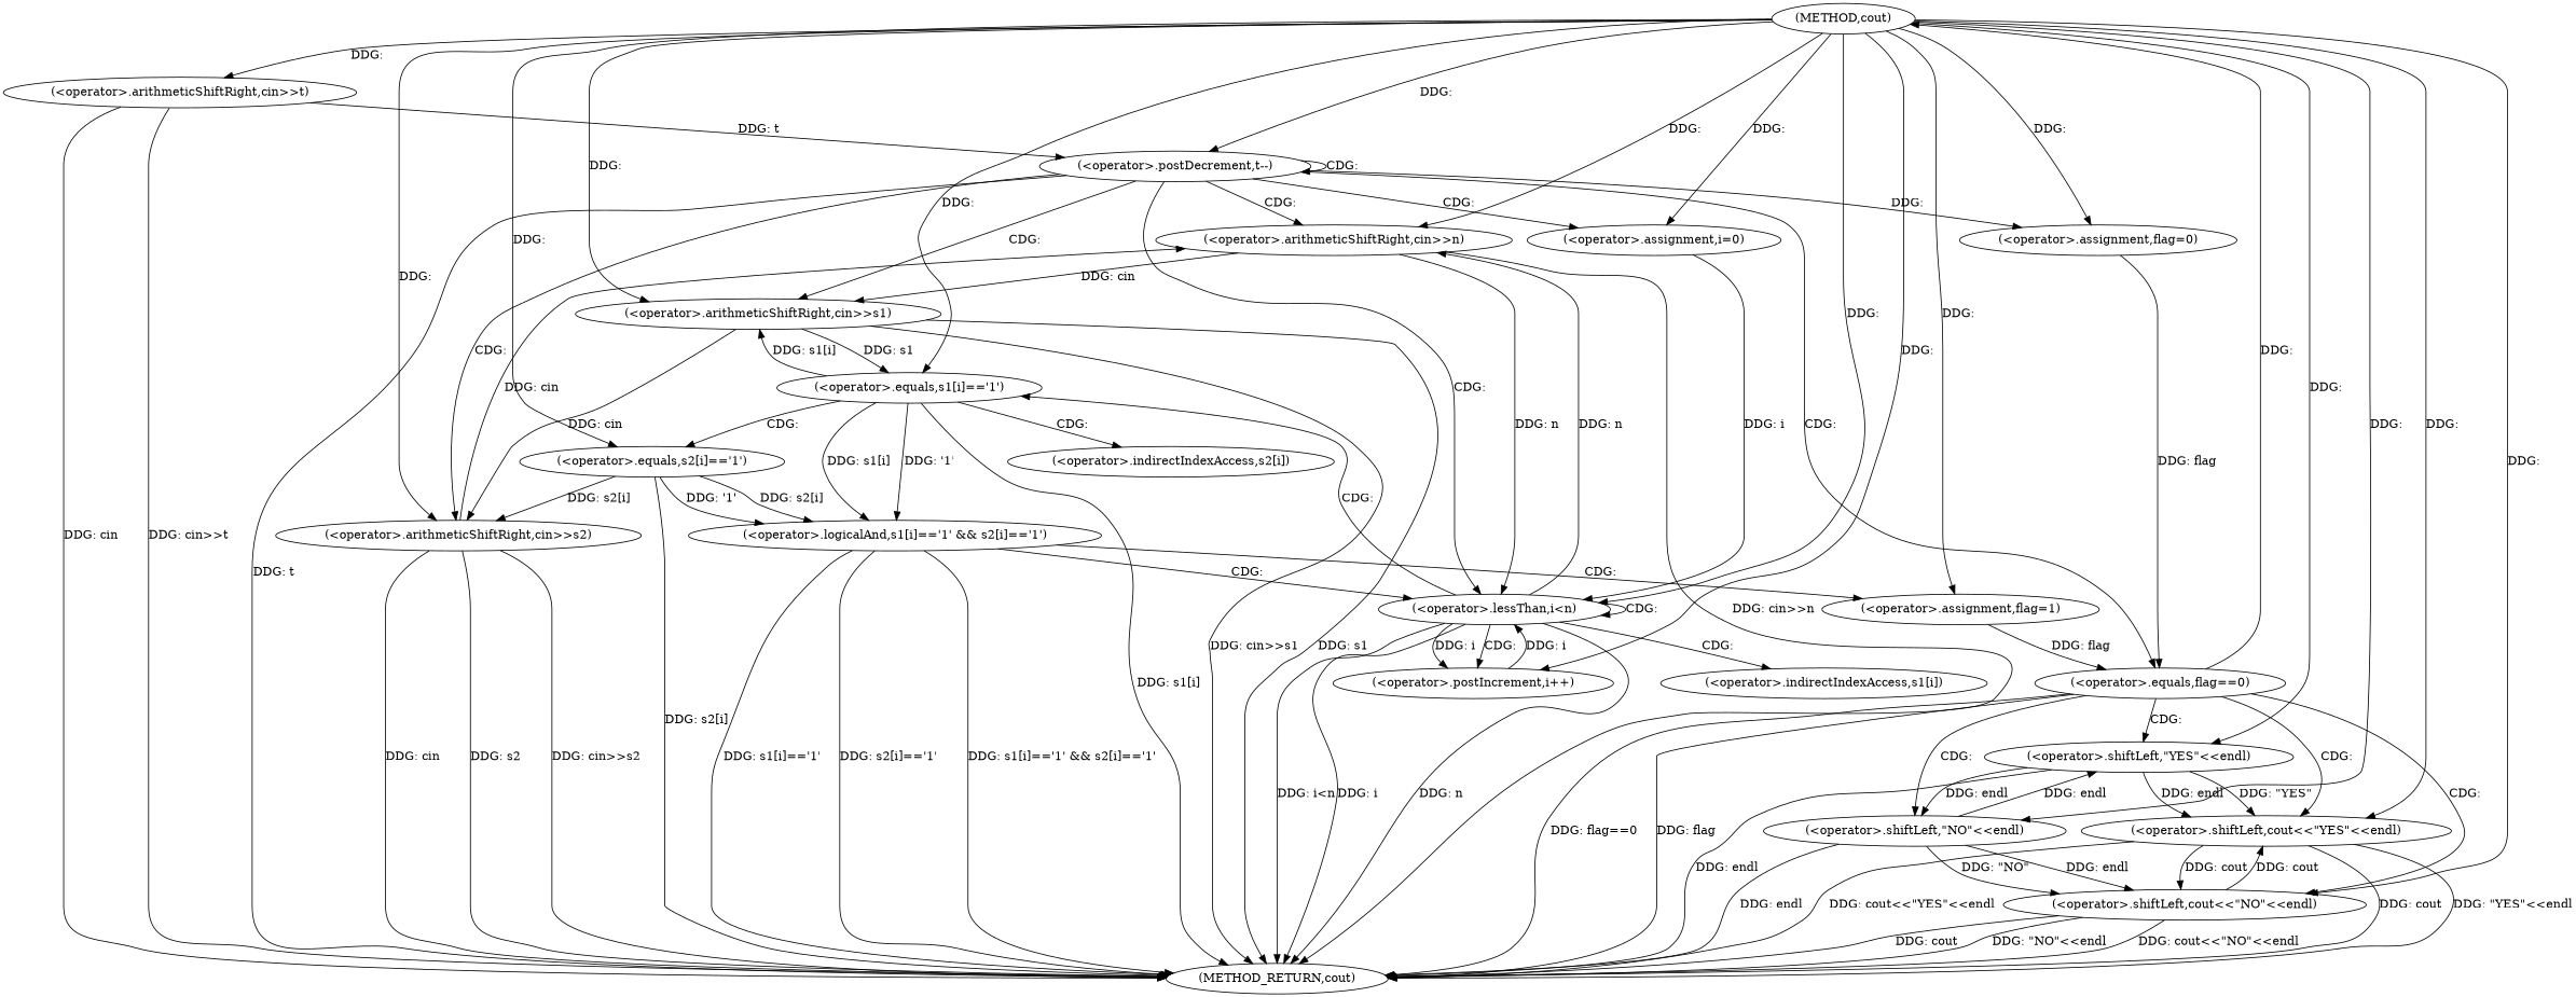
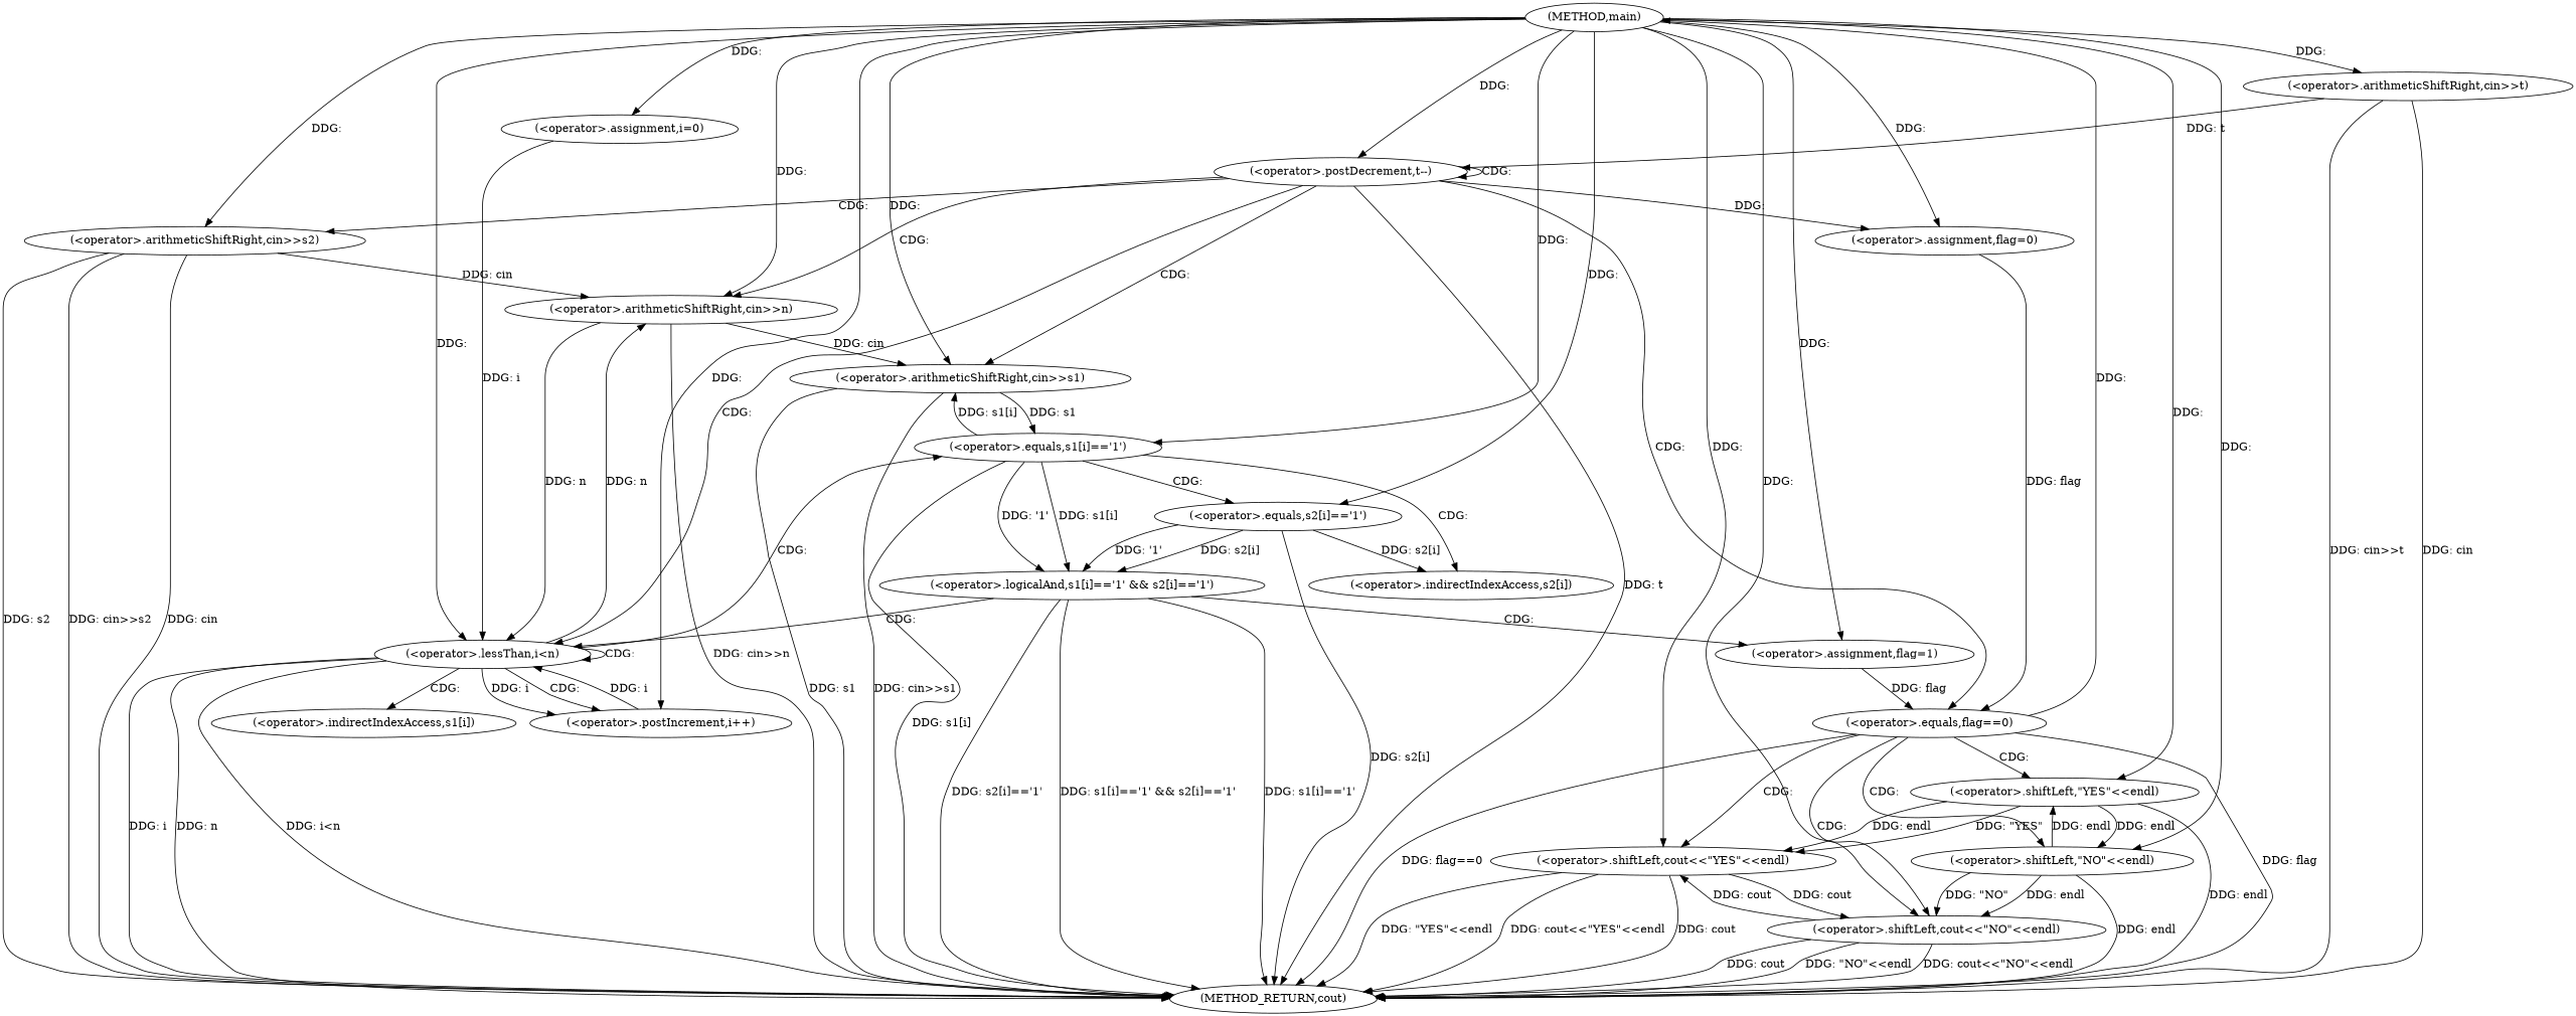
  digraph {
-   n1 [label="(METHOD,cout)"]
+   n1 [label="(METHOD,main)"]
    n2 [label="(<operator>.arithmeticShiftRight,cin>>t)"]
    n3 [label="(<operator>.postDecrement,t--)"]
    n4 [label="(<operator>.arithmeticShiftRight,cin>>n)"]
    n5 [label="(<operator>.arithmeticShiftRight,cin>>s1)"]
    n6 [label="(<operator>.arithmeticShiftRight,cin>>s2)"]
    n7 [label="(<operator>.assignment,flag=0)"]
    n8 [label="(<operator>.assignment,i=0)"]
    n9 [label="(<operator>.lessThan,i<n)"]
    n10 [label="(<operator>.postIncrement,i++)"]
    n11 [label="(<operator>.shiftLeft,cout<<\"YES\"<<endl)"]
    n12 [label="(<operator>.shiftLeft,cout<<\"NO\"<<endl)"]
    n13 [label="(<operator>.assignment,flag=1)"]
    n14 [label="(<operator>.shiftLeft,\"YES\"<<endl)"]
    n15 [label="(<operator>.shiftLeft,\"NO\"<<endl)"]
    n16 [label="(<operator>.equals,s1[i]=='1')"]
    n17 [label="(<operator>.equals,s2[i]=='1')"]
    n18 [label="(METHOD_RETURN,cout)"]
    n19 [label="(<operator>.equals,flag==0)"]
    n20 [label="(<operator>.indirectIndexAccess,s1[i])"]
    n21 [label="(<operator>.logicalAnd,s1[i]=='1' && s2[i]=='1')"]
    n22 [label="(<operator>.indirectIndexAccess,s2[i])"]
    n1 -> n2 [label="DDG: "]
    n1 -> n3 [label="DDG: "]
    n1 -> n4 [label="DDG: "]
    n1 -> n5 [label="DDG: "]
    n1 -> n6 [label="DDG: "]
    n1 -> n7 [label="DDG: "]
    n1 -> n8 [label="DDG: "]
    n1 -> n9 [label="DDG: "]
    n1 -> n10 [label="DDG: "]
    n1 -> n11 [label="DDG: "]
    n1 -> n12 [label="DDG: "]
    n1 -> n13 [label="DDG: "]
    n1 -> n14 [label="DDG: "]
    n1 -> n15 [label="DDG: "]
    n1 -> n16 [label="DDG: "]
    n1 -> n17 [label="DDG: "]
    n2 -> n3 [label="DDG: t"]
    n2 -> n18 [label="DDG: cin"]
    n2 -> n18 [label="DDG: cin>>t"]
    n3 -> n3 [label="CDG: "]
    n3 -> n4 [label="CDG: "]
    n3 -> n5 [label="CDG: "]
    n3 -> n6 [label="CDG: "]
    n3 -> n7 [label="DDG: "]
-   n3 -> n8 [label="CDG: "]
    n3 -> n9 [label="CDG: "]
    n3 -> n18 [label="DDG: t"]
    n3 -> n19 [label="CDG: "]
    n4 -> n5 [label="DDG: cin"]
    n4 -> n9 [label="DDG: n"]
    n4 -> n18 [label="DDG: cin>>n"]
-   n5 -> n6 [label="DDG: cin"]
    n5 -> n16 [label="DDG: s1"]
    n5 -> n18 [label="DDG: s1"]
    n5 -> n18 [label="DDG: cin>>s1"]
    n6 -> n4 [label="DDG: cin"]
    n6 -> n18 [label="DDG: cin"]
    n6 -> n18 [label="DDG: s2"]
    n6 -> n18 [label="DDG: cin>>s2"]
    n7 -> n19 [label="DDG: flag"]
    n8 -> n9 [label="DDG: i"]
    n9 -> n4 [label="DDG: n"]
    n9 -> n9 [label="CDG: "]
    n9 -> n10 [label="DDG: i"]
    n9 -> n10 [label="CDG: "]
    n9 -> n16 [label="CDG: "]
    n9 -> n18 [label="DDG: i"]
    n9 -> n18 [label="DDG: n"]
    n9 -> n18 [label="DDG: i<n"]
    n9 -> n20 [label="CDG: "]
    n10 -> n9 [label="DDG: i"]
    n11 -> n12 [label="DDG: cout"]
    n11 -> n18 [label="DDG: cout"]
    n11 -> n18 [label="DDG: \"YES\"<<endl"]
    n11 -> n18 [label="DDG: cout<<\"YES\"<<endl"]
    n12 -> n11 [label="DDG: cout"]
    n12 -> n18 [label="DDG: cout"]
    n12 -> n18 [label="DDG: \"NO\"<<endl"]
    n12 -> n18 [label="DDG: cout<<\"NO\"<<endl"]
    n13 -> n19 [label="DDG: flag"]
    n14 -> n11 [label="DDG: endl"]
    n14 -> n11 [label="DDG: \"YES\""]
    n14 -> n15 [label="DDG: endl"]
    n14 -> n18 [label="DDG: endl"]
    n15 -> n12 [label="DDG: endl"]
    n15 -> n12 [label="DDG: \"NO\""]
    n15 -> n14 [label="DDG: endl"]
    n15 -> n18 [label="DDG: endl"]
    n16 -> n5 [label="DDG: s1[i]"]
    n16 -> n17 [label="CDG: "]
    n16 -> n18 [label="DDG: s1[i]"]
    n16 -> n21 [label="DDG: s1[i]"]
    n16 -> n21 [label="DDG: '1'"]
    n16 -> n22 [label="CDG: "]
-   n17 -> n6 [label="DDG: s2[i]"]
+   n17 -> n22 [label="DDG: s2[i]"]
    n17 -> n18 [label="DDG: s2[i]"]
    n17 -> n21 [label="DDG: s2[i]"]
    n17 -> n21 [label="DDG: '1'"]
    n19 -> n1 [label="DDG: "]
    n19 -> n11 [label="CDG: "]
    n19 -> n12 [label="CDG: "]
    n19 -> n14 [label="CDG: "]
    n19 -> n15 [label="CDG: "]
    n19 -> n18 [label="DDG: flag"]
    n19 -> n18 [label="DDG: flag==0"]
    n21 -> n9 [label="CDG: "]
    n21 -> n13 [label="CDG: "]
    n21 -> n18 [label="DDG: s1[i]=='1'"]
    n21 -> n18 [label="DDG: s2[i]=='1'"]
    n21 -> n18 [label="DDG: s1[i]=='1' && s2[i]=='1'"]
  }
